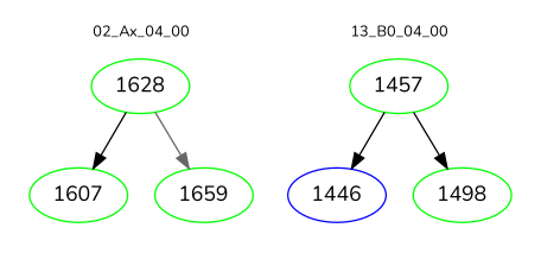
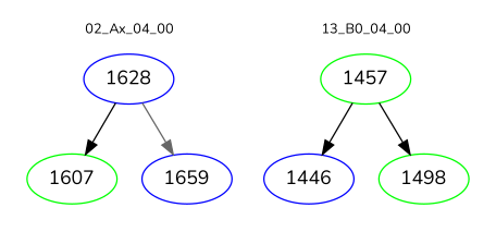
  digraph {
    fontname=Nunito
    node [color=green fontname=Nunito]
    edge [color=black fontname=Nunito]
-   n1 [label=1628]
+   n1 [color=blue label=1628]
    n2 [label=1607]
-   n3 [label=1659]
+   n3 [color=blue label=1659]
    n4 [label=1457]
    n5 [color=blue label=1446]
    n6 [label=1498]
    subgraph cluster_1 {
      color=white
      fontsize=10
      label="02_Ax_04_00"
      n1
      n2
      n3
    }
    subgraph cluster_2 {
      color=white
      fontsize=10
      label="13_B0_04_00"
      n4
      n5
      n6
    }
    n1 -> n2
    n1 -> n3 [color=gray40]
    n4 -> n5
    n4 -> n6
  }
